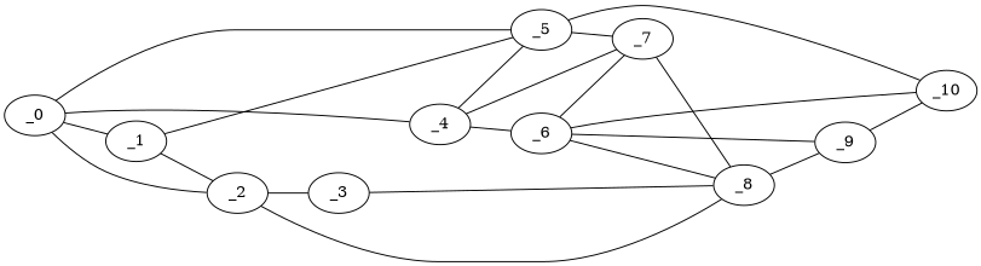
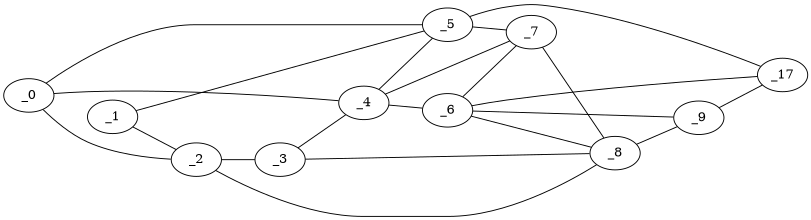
  graph {
    rankdir=LR
    node [y=37]
    edge [valence=1]
    _0 [x=15 y=34]
    _1 [x=54 y=48]
    _2 [x=55 y=25]
    _5 [x=109 y=69]
    _4 [x=101]
    _3 [x=100 y=32]
    _8 [x=117 y=32]
    _7 [x=114 y=58]
-   _10 [x=126 y=49]
+   _10 [x=126 y=49 label=_17]
    _6 [x=111]
    _9 [x=125 y=35]
-   _0 -- _1 [valence=2]
    _0 -- _2
    _0 -- _5
    _0 -- _4
    _1 -- _2 [valence=2]
    _1 -- _5 [valence=2]
    _2 -- _3 [valence=2]
    _2 -- _8
    _5 -- _7 [valence=2]
    _5 -- _10
    _4 -- _5 [valence=2]
    _4 -- _7 [valence=2]
    _4 -- _6
+   _3 -- _4
    _3 -- _8 [valence=2]
    _8 -- _9
    _7 -- _8 [valence=2]
    _6 -- _8
    _6 -- _7 [valence=2]
    _6 -- _10
    _6 -- _9
    _9 -- _10
  }
